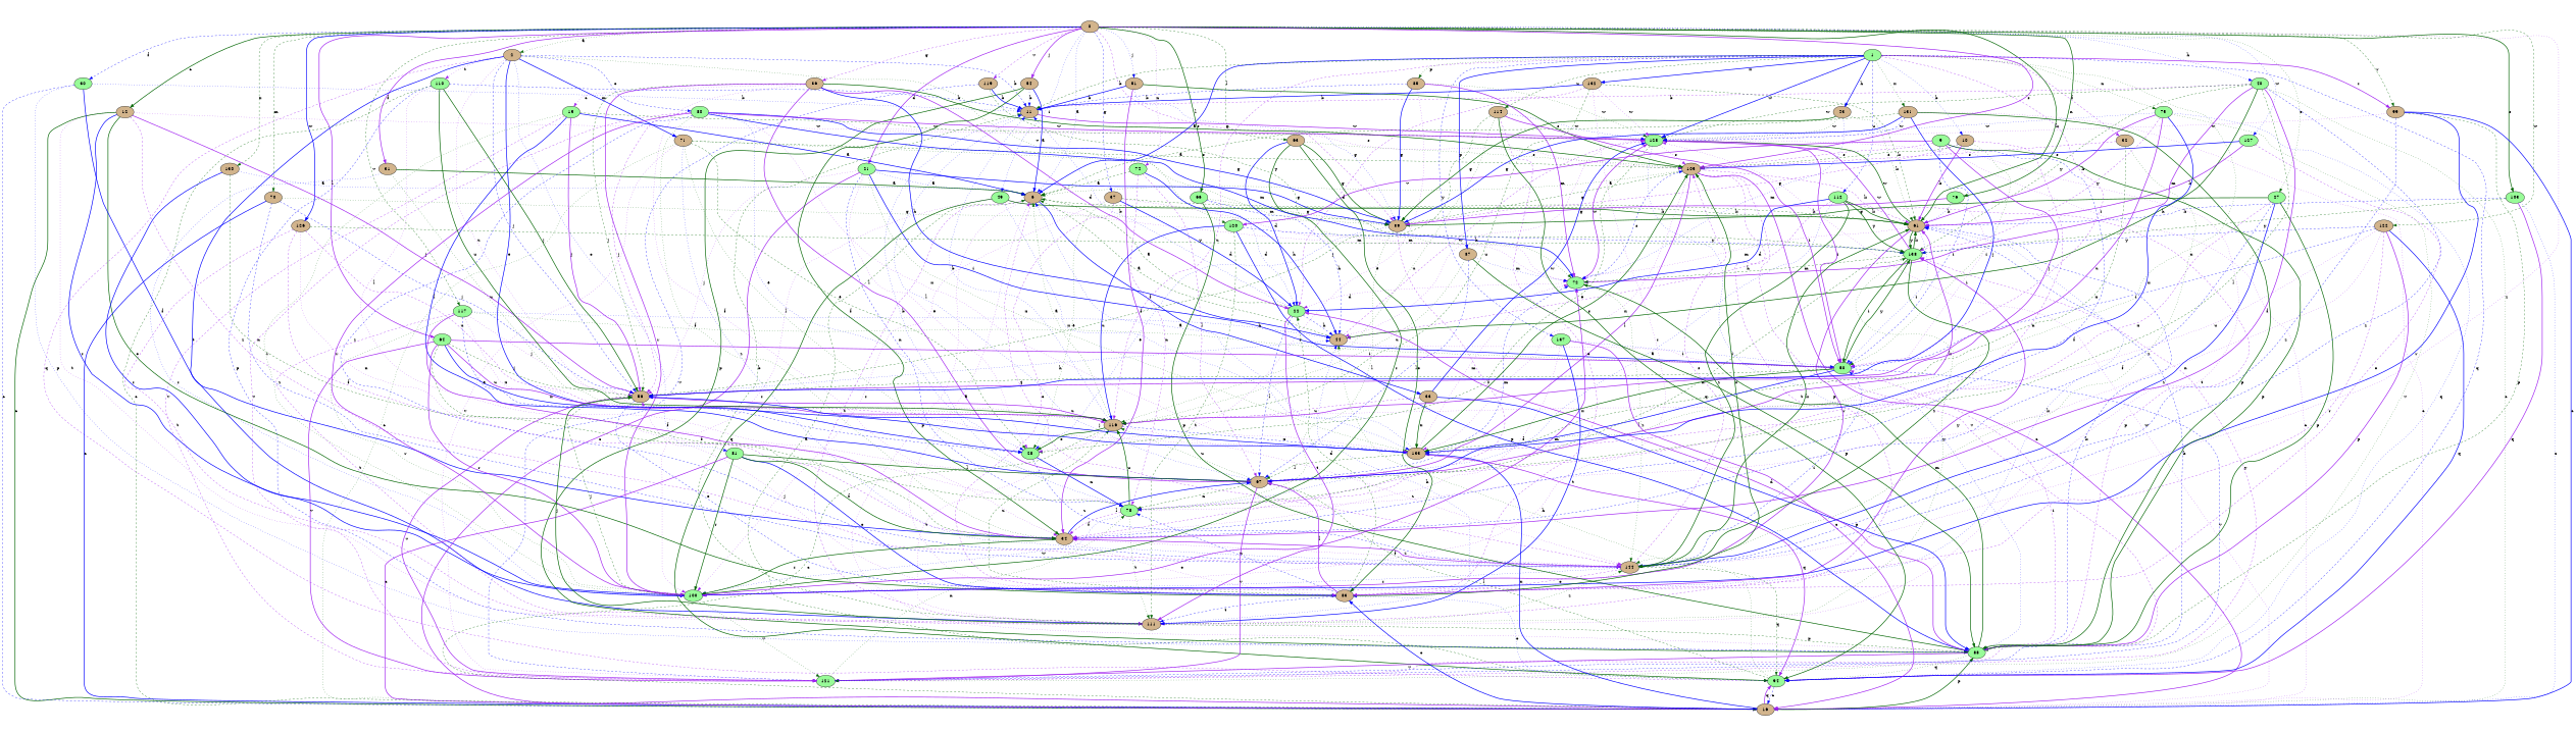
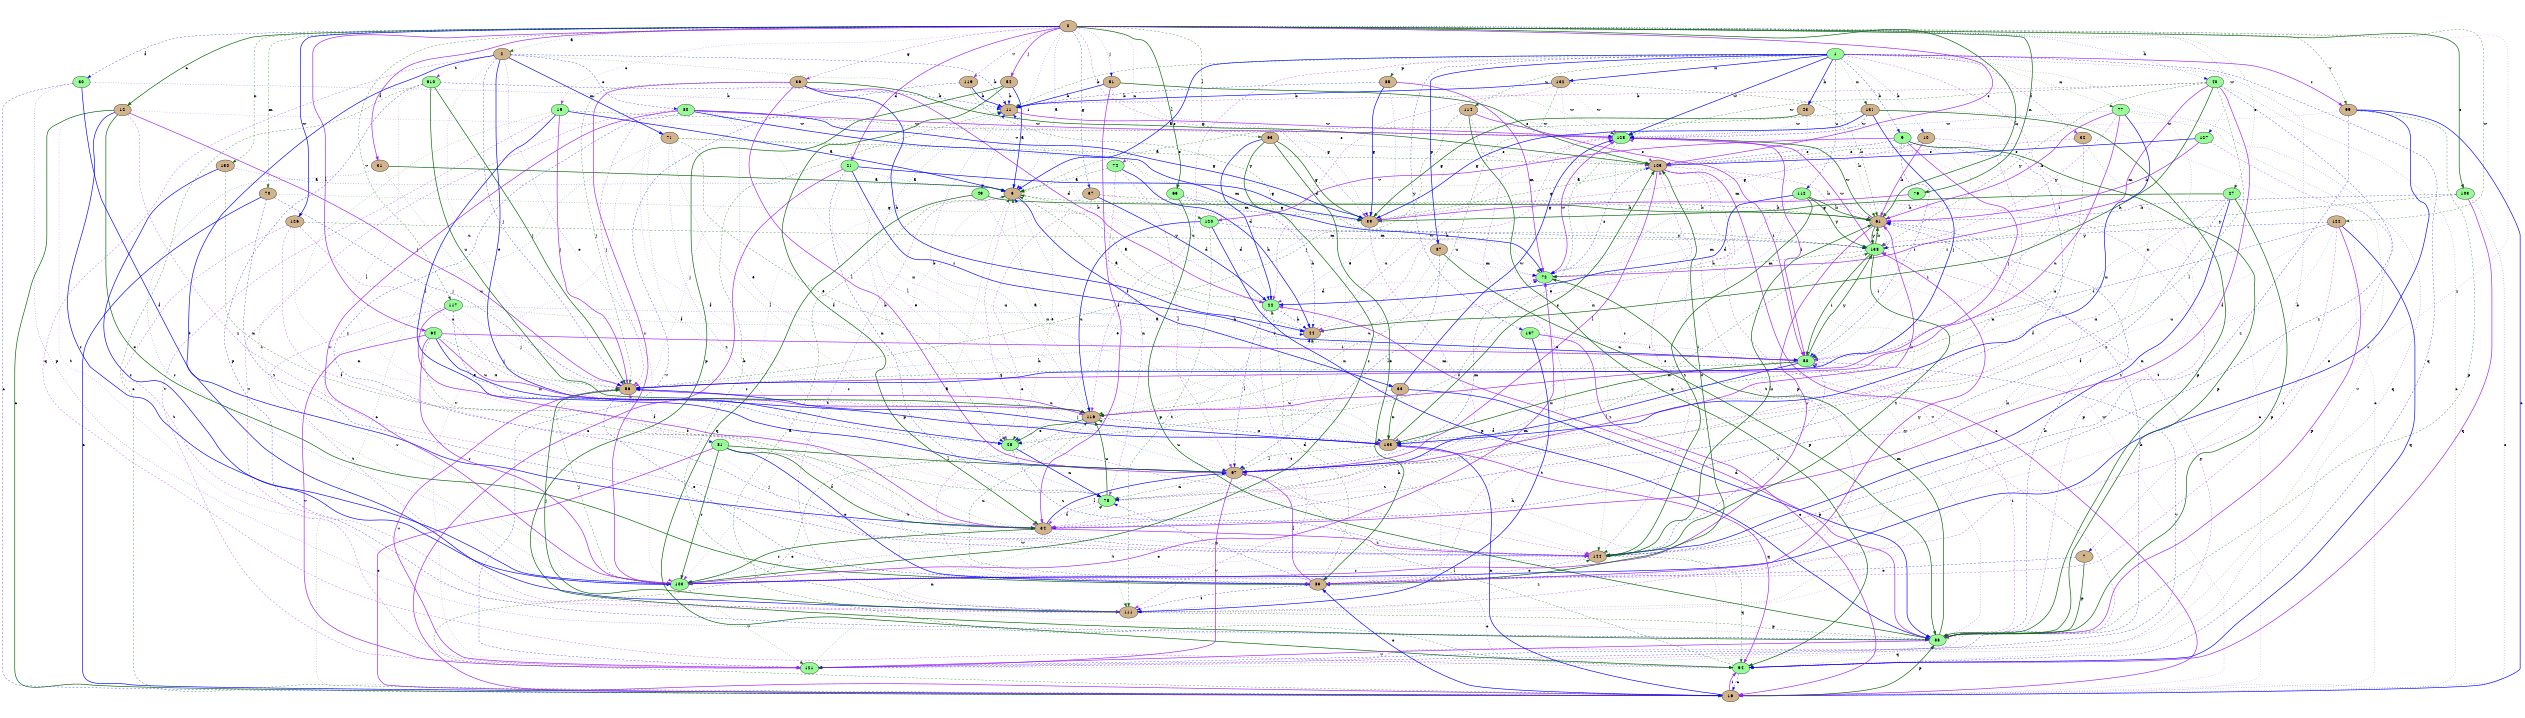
  strict digraph {
    node [fillcolor=tan style=filled]
    edge [color=darkgreen style=bold]
    0
    2
    6
    12
    15 [fillcolor=palegreen]
    21 [fillcolor=palegreen]
    27 [fillcolor=palegreen]
    30 [fillcolor=palegreen]
    31
    36
    37
    39
    40 [fillcolor=palegreen]
    49 [fillcolor=palegreen]
    51
    54
    61
    63
    64 [fillcolor=palegreen]
    66 [fillcolor=palegreen]
    70
    74 [fillcolor=palegreen]
    76 [fillcolor=palegreen]
    99
    103 [fillcolor=palegreen]
    105
    117 [fillcolor=palegreen]
    119
    122
    126
    127 [fillcolor=palegreen]
    130
    144
    11
    94 [fillcolor=palegreen]
    116
    28 [fillcolor=palegreen]
    56
    71
    80 [fillcolor=palegreen]
    81 [fillcolor=palegreen]
-   110 [fillcolor=palegreen]
+   110 [fillcolor=palegreen label=910]
    111
    120 [fillcolor=palegreen]
    33
    88 [fillcolor=palegreen]
    128 [fillcolor=palegreen]
    83
    16
    100 [fillcolor=palegreen]
    67
    121 [fillcolor=palegreen]
    50 [fillcolor=palegreen]
    133
    78 [fillcolor=palegreen]
    34
    22 [fillcolor=palegreen]
    44
    72 [fillcolor=palegreen]
    138 [fillcolor=palegreen]
    1 [fillcolor=palegreen]
+   7
    9 [fillcolor=palegreen]
    10
    32
    43
-   77 [fillcolor=palegreen label=75]
+   77 [fillcolor=palegreen]
    85
    87
    112 [fillcolor=palegreen]
    114
    131
    132
    137 [fillcolor=palegreen]
    0 -> 2 [label=a style=dotted]
    0 -> 6 [color=blue label=a style=dotted]
    0 -> 12 [label=c]
-   36 -> 15 [color=purple label=c style=dotted]
+   0 -> 15 [color=purple label=c style=dotted]
    0 -> 21 [color=purple label=d]
    0 -> 27 [label=e style=dotted]
    0 -> 30 [color=blue label=f style=dashed]
    0 -> 31 [color=purple label=f]
    0 -> 36 [color=purple label=g style=dashed]
    0 -> 37 [color=blue label=g style=dashed]
    0 -> 39 [color=purple label=g style=dashed]
    0 -> 40 [color=blue label=h style=dotted]
    0 -> 49 [color=blue label=i style=dotted]
    0 -> 51 [color=blue label=j style=dotted]
    0 -> 54 [color=purple label=j]
    0 -> 61 [label=k]
    0 -> 63 [label=l style=dashed]
    0 -> 64 [color=purple label=l]
    0 -> 66 [label=l]
    0 -> 70 [label=m style=dashed]
    0 -> 74 [color=purple label=n style=dotted]
    0 -> 76 [label=n]
    0 -> 99 [label=r style=dashed]
    0 -> 103 [label=s]
    0 -> 105 [color=purple label=s]
    0 -> 117 [label=v style=dashed]
    0 -> 119 [color=purple label=v style=dashed]
    0 -> 122 [label=w style=dashed]
    0 -> 126 [color=blue label=w]
    0 -> 127 [color=blue label=w style=dotted]
    0 -> 130 [label=x style=dashed]
    0 -> 144 [color=purple label=z style=dotted]
    2 -> 11 [color=blue label=b style=dashed]
    2 -> 94 [color=purple label=q style=dashed]
    2 -> 116 [color=purple label=u style=dotted]
    2 -> 28 [color=blue label=e]
    2 -> 56 [color=blue label=j style=dashed]
    2 -> 71 [color=blue label=m]
    2 -> 80 [color=blue label=o style=dashed]
    2 -> 81 [color=blue label=o style=dotted]
    2 -> 110 [color=purple label=t style=dotted]
    2 -> 111 [color=blue label=t]
    2 -> 120 [label=v style=dotted]
    6 -> 61 [label=k style=dashed]
    6 -> 144 [color=purple label=z style=dashed]
    6 -> 111 [color=purple label=t style=dashed]
    6 -> 33 [color=blue label=f]
    6 -> 88 [color=purple label=p style=dotted]
    12 -> 144 [color=purple label=z style=dashed]
    12 -> 56 [color=purple label=j]
    12 -> 111 [color=purple label=t style=dotted]
    12 -> 128 [color=purple label=w style=dotted]
    12 -> 83 [label=o]
    12 -> 16 [label=c]
    12 -> 100 [color=blue label=r]
    15 -> 6 [color=blue label=a]
    15 -> 56 [color=purple label=j]
    15 -> 128 [label=w style=dashed]
    15 -> 100 [label=r style=dotted]
    15 -> 67 [color=blue label=l]
    15 -> 121 [color=purple label=v style=dashed]
    21 -> 6 [color=blue label=a style=dotted]
    21 -> 39 [color=blue label=g]
    21 -> 28 [color=purple label=e style=dotted]
    21 -> 56 [color=purple label=j style=dotted]
    21 -> 16 [color=purple label=c]
    21 -> 50 [color=blue label=i]
    21 -> 133 [label=x style=dotted]
    21 -> 78 [color=blue label=n style=dashed]
    27 -> 39 [label=g]
    27 -> 144 [color=blue label=z]
    27 -> 88 [label=p]
    27 -> 133 [color=purple label=x style=dashed]
    27 -> 34 [color=blue label=f style=dashed]
    30 -> 11 [color=blue label=b style=dotted]
    30 -> 88 [color=blue label=p style=dotted]
    30 -> 16 [color=blue label=c style=dashed]
    30 -> 34 [color=blue label=f]
    31 -> 6 [label=a]
    31 -> 116 [label=u style=dotted]
    31 -> 100 [color=blue label=r style=dotted]
    36 -> 105 [label=s]
    36 -> 56 [label=j style=dashed]
    36 -> 100 [color=purple label=r]
    36 -> 67 [color=purple label=l]
    36 -> 34 [color=purple label=f style=dotted]
    36 -> 22 [color=purple label=d]
    36 -> 44 [color=blue label=h]
    37 -> 61 [label=k style=dashed]
    37 -> 28 [label=e style=dotted]
    37 -> 83 [color=purple label=o style=dashed]
    37 -> 100 [color=purple label=r style=dotted]
    37 -> 22 [color=blue label=d]
    37 -> 72 [color=purple label=m style=dotted]
    39 -> 28 [color=blue label=e style=dotted]
-   39 -> 78 [label=l style=dotted]
+   39 -> 78 [label=n style=dotted]
    39 -> 34 [color=purple label=f style=dashed]
    40 -> 144 [color=blue label=z style=dashed]
    40 -> 11 [color=purple label=b style=dashed]
    40 -> 128 [label=w style=dashed]
    40 -> 16 [label=c style=dotted]
    40 -> 67 [label=l style=dashed]
    40 -> 34 [color=purple label=f]
    40 -> 44 [label=h]
    40 -> 72 [color=purple label=m]
    40 -> 138 [label=y style=dashed]
    49 -> 61 [label=k]
    49 -> 94 [label=q]
    49 -> 100 [color=purple label=r style=dotted]
    49 -> 133 [color=blue label=x style=dotted]
    49 -> 72 [color=purple label=m style=dotted]
    51 -> 39 [color=blue label=g style=dotted]
    51 -> 105 [label=s]
    51 -> 11 [color=blue label=b]
    51 -> 34 [color=purple label=f]
    54 -> 6 [color=blue label=a]
    54 -> 11 [color=blue label=b style=dotted]
    54 -> 88 [label=p]
    54 -> 34 [label=f]
    61 -> 128 [label=w]
    61 -> 100 [color=purple label=r]
    61 -> 50 [color=blue label=i style=dotted]
-   61 -> 72 [color=purple label=m style=dotted]
+   61 -> 72 [color=blue label=m style=dotted]
    61 -> 138 [label=y]
    63 -> 39 [label=g]
    63 -> 105 [label=s style=dotted]
    63 -> 83 [label=o]
    63 -> 100 [label=r]
    63 -> 22 [color=blue label=d]
    64 -> 116 [color=purple label=u]
    64 -> 56 [label=j style=dashed]
    64 -> 100 [color=purple label=r]
    64 -> 121 [color=purple label=v]
    64 -> 50 [color=purple label=i]
    64 -> 133 [color=blue label=x]
    64 -> 34 [label=f style=dashed]
    66 -> 39 [label=g style=dotted]
    66 -> 88 [label=p]
    66 -> 22 [color=blue label=d style=dotted]
    66 -> 44 [color=blue label=h style=dashed]
    70 -> 39 [label=g style=dotted]
    70 -> 144 [color=blue label=z style=dashed]
    70 -> 56 [color=blue label=j style=dashed]
    70 -> 16 [color=blue label=c]
    74 -> 6 [label=a style=dashed]
    74 -> 67 [color=purple label=l style=dashed]
    74 -> 78 [color=purple label=n style=dashed]
    74 -> 44 [color=blue label=h]
    76 -> 39 [color=purple label=g]
    76 -> 61 [color=blue label=k style=dotted]
    76 -> 50 [color=purple label=i style=dotted]
    99 -> 144 [color=blue label=z style=dashed]
    99 -> 88 [label=p style=dashed]
    99 -> 128 [color=purple label=w style=dotted]
    99 -> 16 [color=blue label=c]
    99 -> 100 [color=blue label=r]
    103 -> 61 [color=blue label=k style=dashed]
    103 -> 94 [color=purple label=q]
    103 -> 16 [color=blue label=c style=dotted]
    103 -> 138 [label=y style=dashed]
    105 -> 6 [label=a style=dotted]
    105 -> 39 [label=g style=dashed]
    105 -> 61 [color=purple label=k style=dashed]
    105 -> 111 [color=purple label=t style=dashed]
    105 -> 16 [color=purple label=c]
    105 -> 67 [color=purple label=l]
    105 -> 121 [color=purple label=v style=dashed]
    105 -> 133 [color=purple label=x style=dotted]
    117 -> 28 [color=blue label=e style=dashed]
    117 -> 56 [color=purple label=j style=dotted]
    117 -> 111 [color=purple label=t style=dashed]
    117 -> 100 [label=r style=dotted]
    117 -> 50 [label=i style=dotted]
    117 -> 133 [color=purple label=x style=dotted]
    117 -> 34 [color=purple label=f]
    117 -> 44 [color=blue label=h style=dotted]
    119 -> 11 [color=blue label=b]
    119 -> 121 [color=blue label=v style=dashed]
    119 -> 138 [label=y style=dashed]
    122 -> 94 [color=blue label=q]
    122 -> 116 [color=purple label=u style=dotted]
    122 -> 88 [color=purple label=p]
    122 -> 100 [color=purple label=r style=dashed]
    122 -> 50 [color=blue label=i style=dashed]
    122 -> 78 [color=purple label=n style=dotted]
    122 -> 138 [color=blue label=y style=dashed]
    126 -> 116 [color=purple label=u style=dashed]
    126 -> 111 [color=purple label=t style=dashed]
    126 -> 78 [color=purple label=n style=dotted]
    126 -> 34 [color=purple label=f style=dashed]
    126 -> 138 [label=y style=dashed]
    127 -> 61 [color=purple label=k]
    127 -> 105 [color=blue label=s]
    127 -> 83 [color=purple label=o style=dashed]
    130 -> 6 [color=blue label=a style=dotted]
    130 -> 100 [color=blue label=r]
    130 -> 78 [label=n style=dashed]
    144 -> 61 [label=k]
    144 -> 105 [color=purple label=s style=dashed]
    144 -> 94 [label=q style=dashed]
    144 -> 83 [color=purple label=o style=dashed]
    144 -> 100 [color=blue label=r style=dotted]
    144 -> 50 [color=blue label=i style=dashed]
-   144 -> 34 [color=purple label=f style=dotted]
    11 -> 128 [color=purple label=w]
    11 -> 67 [color=blue label=l style=dotted]
    94 -> 6 [label=a style=dashed]
    94 -> 83 [color=blue label=o style=dotted]
    94 -> 16 [color=blue label=c style=dashed]
    94 -> 67 [label=l style=dashed]
    94 -> 44 [label=h style=dotted]
    116 -> 6 [label=a style=dotted]
    116 -> 144 [color=purple label=z style=dotted]
    116 -> 11 [color=blue label=b style=dotted]
    116 -> 28 [label=e]
    116 -> 111 [color=purple label=t style=dotted]
    116 -> 16 [label=c style=dashed]
    116 -> 133 [color=blue label=x style=dashed]
    28 -> 144 [color=blue label=z style=dashed]
    28 -> 78 [color=blue label=n]
    56 -> 116 [color=purple label=u]
    56 -> 83 [color=blue label=o style=dashed]
    56 -> 121 [color=purple label=v]
    56 -> 44 [color=blue label=h style=dotted]
    71 -> 105 [label=s style=dashed]
    71 -> 144 [color=blue label=z style=dotted]
    71 -> 28 [label=e style=dashed]
    71 -> 16 [label=c style=dotted]
    71 -> 67 [label=l style=dotted]
    71 -> 121 [color=purple label=v style=dotted]
    71 -> 72 [label=m style=dotted]
    80 -> 39 [color=blue label=g]
    80 -> 105 [color=purple label=s style=dotted]
    80 -> 144 [color=blue label=z style=dashed]
    80 -> 28 [color=blue label=e style=dotted]
    80 -> 56 [color=purple label=j style=dashed]
    80 -> 128 [color=purple label=w]
    80 -> 100 [color=purple label=r]
    80 -> 121 [color=purple label=v style=dashed]
    80 -> 133 [color=purple label=x style=dotted]
    80 -> 34 [label=f style=dotted]
    80 -> 72 [color=blue label=m]
    81 -> 83 [color=blue label=o]
    81 -> 16 [color=purple label=c]
    81 -> 100 [label=r]
    81 -> 67 [label=l]
    81 -> 34 [label=f]
    110 -> 11 [color=blue label=b style=dashed]
    110 -> 116 [label=u]
    110 -> 56 [label=j]
    110 -> 88 [color=blue label=p style=dashed]
    110 -> 16 [label=c style=dashed]
    110 -> 67 [color=purple label=l style=dotted]
    111 -> 144 [label=z style=dotted]
    111 -> 11 [label=b style=dashed]
    111 -> 56 [label=j]
    111 -> 88 [label=p style=dashed]
    111 -> 44 [color=blue label=h style=dotted]
    111 -> 138 [label=y style=dotted]
    120 -> 116 [color=blue label=u]
    120 -> 111 [label=t style=dashed]
    120 -> 88 [color=blue label=p]
    120 -> 138 [color=blue label=y style=dashed]
    33 -> 116 [color=purple label=u style=dashed]
    33 -> 88 [color=blue label=p]
    33 -> 128 [color=blue label=w]
    33 -> 133 [label=x]
    88 -> 61 [color=blue label=k style=dashed]
    88 -> 94 [label=q style=dotted]
    88 -> 121 [color=purple label=v]
    88 -> 50 [color=purple label=i style=dashed]
    88 -> 22 [color=purple label=d]
    88 -> 72 [label=m]
    128 -> 105 [color=purple label=s style=dotted]
    128 -> 28 [label=e style=dashed]
    128 -> 88 [color=blue label=p style=dotted]
    128 -> 16 [color=purple label=c style=dotted]
    128 -> 50 [color=purple label=i]
-   128 -> 44 [color=purple label=h style=dotted]
-   83 -> 6 [color=purple label=a style=dotted]
+   128 -> 44 [color=purple label=h style=dashed]
+   83 -> 6 [label=a style=dotted]
    83 -> 61 [color=blue label=k style=dotted]
    83 -> 105 [label=s]
    83 -> 116 [label=u style=dashed]
    83 -> 56 [color=purple label=j style=dotted]
    83 -> 111 [color=blue label=t style=dashed]
    83 -> 67 [color=purple label=l]
    83 -> 78 [color=blue label=n style=dashed]
    83 -> 22 [label=d style=dashed]
    83 -> 138 [color=purple label=y]
-   16 -> 94 [color=purple label=q]
+   16 -> 94 [color=purple label=i]
    16 -> 88 [label=p]
    16 -> 128 [color=purple label=w style=dotted]
    16 -> 83 [color=blue label=o]
    16 -> 133 [color=blue label=x]
    100 -> 56 [label=j style=dashed]
    100 -> 121 [label=v style=dotted]
    100 -> 72 [color=purple label=m]
    67 -> 61 [color=purple label=k]
    67 -> 116 [label=u style=dotted]
    67 -> 121 [color=purple label=v]
    67 -> 78 [label=n style=dashed]
    67 -> 72 [color=blue label=m style=dashed]
    121 -> 61 [color=blue label=k style=dashed]
    121 -> 78 [label=n style=dotted]
    121 -> 138 [color=purple label=y style=dashed]
    50 -> 56 [label=j style=dashed]
    50 -> 67 [color=blue label=l]
    50 -> 121 [color=blue label=v style=dashed]
    50 -> 133 [label=x]
    50 -> 138 [label=y]
    133 -> 6 [color=blue label=a style=dotted]
    133 -> 105 [label=s]
    133 -> 94 [color=purple label=q]
    133 -> 56 [color=blue label=j]
    133 -> 67 [label=l style=dashed]
    133 -> 72 [color=purple label=m style=dotted]
    78 -> 11 [color=blue label=b style=dotted]
    78 -> 116 [label=u]
    78 -> 111 [label=t style=dotted]
    78 -> 100 [color=blue label=w style=dotted]
    78 -> 34 [color=purple label=f style=dashed]
    34 -> 144 [color=purple label=z]
    34 -> 83 [color=purple label=o style=dotted]
    34 -> 100 [label=r]
    34 -> 67 [color=blue label=l]
    22 -> 6 [label=a style=dashed]
    22 -> 11 [color=blue label=b style=dotted]
-   22 -> 111 [color=purple label=t]
+   22 -> 111 [color=purple label=t style=dashed]
    22 -> 67 [color=blue label=l style=dashed]
    22 -> 44 [color=blue label=h style=dashed]
    44 -> 6 [label=a style=dashed]
    44 -> 128 [color=purple label=w style=dashed]
    44 -> 50 [color=purple label=i style=dotted]
    72 -> 105 [color=blue label=s style=dashed]
    72 -> 144 [label=z style=dotted]
    72 -> 128 [color=purple label=w]
    72 -> 22 [color=purple label=d style=dotted]
    138 -> 61 [label=k]
    138 -> 144 [label=z]
    138 -> 128 [color=purple label=w]
    138 -> 50 [label=i]
    138 -> 78 [label=n style=dashed]
    138 -> 72 [label=m style=dashed]
    1 -> 6 [color=blue label=a]
    1 -> 99 [color=purple label=r]
    1 -> 11 [label=b style=dashed]
    1 -> 94 [color=blue label=q style=dashed]
    1 -> 116 [color=purple label=u style=dashed]
    1 -> 128 [color=blue label=w]
    1 -> 50 [color=purple label=i style=dashed]
    1 -> 133 [label=x style=dotted]
+   1 -> 7 [color=blue label=b style=dotted]
+   1 -> 9 [color=blue label=b style=dashed]
    1 -> 10 [color=blue label=b style=dotted]
    1 -> 32 [color=purple label=f style=dashed]
    1 -> 43 [color=blue label=h]
    1 -> 77 [label=n style=dotted]
    1 -> 85 [label=p style=dotted]
    1 -> 87 [color=blue label=p]
    1 -> 112 [color=blue label=u style=dashed]
    1 -> 114 [label=u style=dashed]
    1 -> 131 [label=x style=dotted]
    1 -> 132 [color=blue label=x]
    1 -> 137 [color=blue label=y style=dashed]
-   9 -> 105 [color=purple label=s style=dashed]
+   7 -> 88 [label=p]
+   7 -> 83 [color=blue label=o style=dashed]
+   9 -> 105 [color=blue label=s style=dashed]
    9 -> 56 [color=purple label=j]
    9 -> 111 [color=purple label=t style=dotted]
    9 -> 120 [color=purple label=v]
    9 -> 88 [label=p]
    9 -> 50 [color=blue label=i style=dashed]
    9 -> 34 [color=blue label=f style=dashed]
    10 -> 39 [color=purple label=g style=dashed]
    10 -> 61 [color=purple label=k]
    10 -> 105 [label=s style=dashed]
    10 -> 50 [label=i style=dotted]
    10 -> 78 [color=purple label=n style=dashed]
    32 -> 105 [color=purple label=s style=dashed]
    32 -> 144 [label=z style=dotted]
    32 -> 133 [label=x style=dashed]
    43 -> 39 [label=g]
    43 -> 61 [label=k style=dotted]
    43 -> 128 [label=w style=dotted]
    43 -> 72 [color=blue label=m style=dotted]
    77 -> 61 [color=purple label=k]
    77 -> 94 [color=blue label=q style=dotted]
    77 -> 116 [color=purple label=u]
    77 -> 128 [color=blue label=w style=dotted]
    77 -> 121 [label=v style=dotted]
    77 -> 133 [color=blue label=x]
    77 -> 138 [color=purple label=y style=dashed]
    85 -> 39 [color=blue label=g]
    85 -> 11 [color=blue label=b style=dashed]
-   85 -> 28 [color=purple label=e style=dotted]
+   85 -> 28 [color=blue label=e style=dotted]
    85 -> 128 [label=w style=dotted]
    85 -> 72 [color=purple label=m]
    87 -> 116 [label=u style=dotted]
    87 -> 88 [label=p]
    87 -> 67 [color=blue label=l style=dashed]
    87 -> 72 [color=blue label=m style=dotted]
    112 -> 61 [label=k]
    112 -> 144 [label=z]
    112 -> 88 [color=purple label=p style=dashed]
-   112 -> 78 [color=blue label=a style=dotted]
+   112 -> 78 [color=blue label=n style=dotted]
    112 -> 22 [color=blue label=d]
    112 -> 44 [color=purple label=h style=dashed]
    112 -> 138 [label=y]
    114 -> 94 [label=q]
    114 -> 116 [label=u style=dotted]
    114 -> 56 [label=j style=dashed]
    114 -> 128 [color=blue label=w style=dotted]
    114 -> 83 [color=purple label=o style=dashed]
    114 -> 50 [color=purple label=i]
    131 -> 6 [label=a style=dashed]
    131 -> 39 [color=blue label=g]
    131 -> 56 [color=blue label=j]
    131 -> 88 [label=p]
    131 -> 128 [color=blue label=w style=dashed]
    131 -> 16 [color=purple label=c style=dotted]
    132 -> 61 [label=k style=dashed]
    132 -> 11 [color=blue label=b]
    132 -> 116 [label=u style=dashed]
    132 -> 128 [color=purple label=w style=dotted]
    132 -> 100 [color=purple label=r style=dotted]
    132 -> 22 [color=purple label=d style=dashed]
    137 -> 111 [color=blue label=t]
    137 -> 16 [color=purple label=c]
    137 -> 50 [color=blue label=i style=dotted]
    137 -> 34 [color=purple label=f style=dotted]
  }
